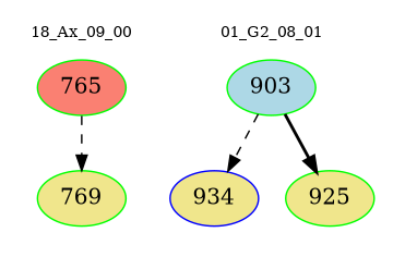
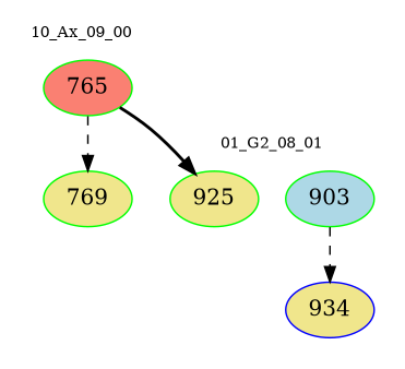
  digraph {
    node [color=green fillcolor=khaki style=filled]
    edge [color=black style=dashed]
    n1 [fillcolor=salmon label=765]
    n2 [label=769]
    n3 [fillcolor=lightblue label=903]
    n4 [color=blue label=934]
    n5 [label=925]
    subgraph cluster_1 {
      color=white
      fontsize=10
-     label="18_Ax_09_00"
+     label="10_Ax_09_00"
      n1
      n2
    }
    subgraph cluster_2 {
      color=white
      fontsize=10
      label="01_G2_08_01"
      n3
      n4
      n5
    }
    n1 -> n2
    n3 -> n4
-   n3 -> n5 [style=bold]
+   n1 -> n5 [style=bold]
  }
